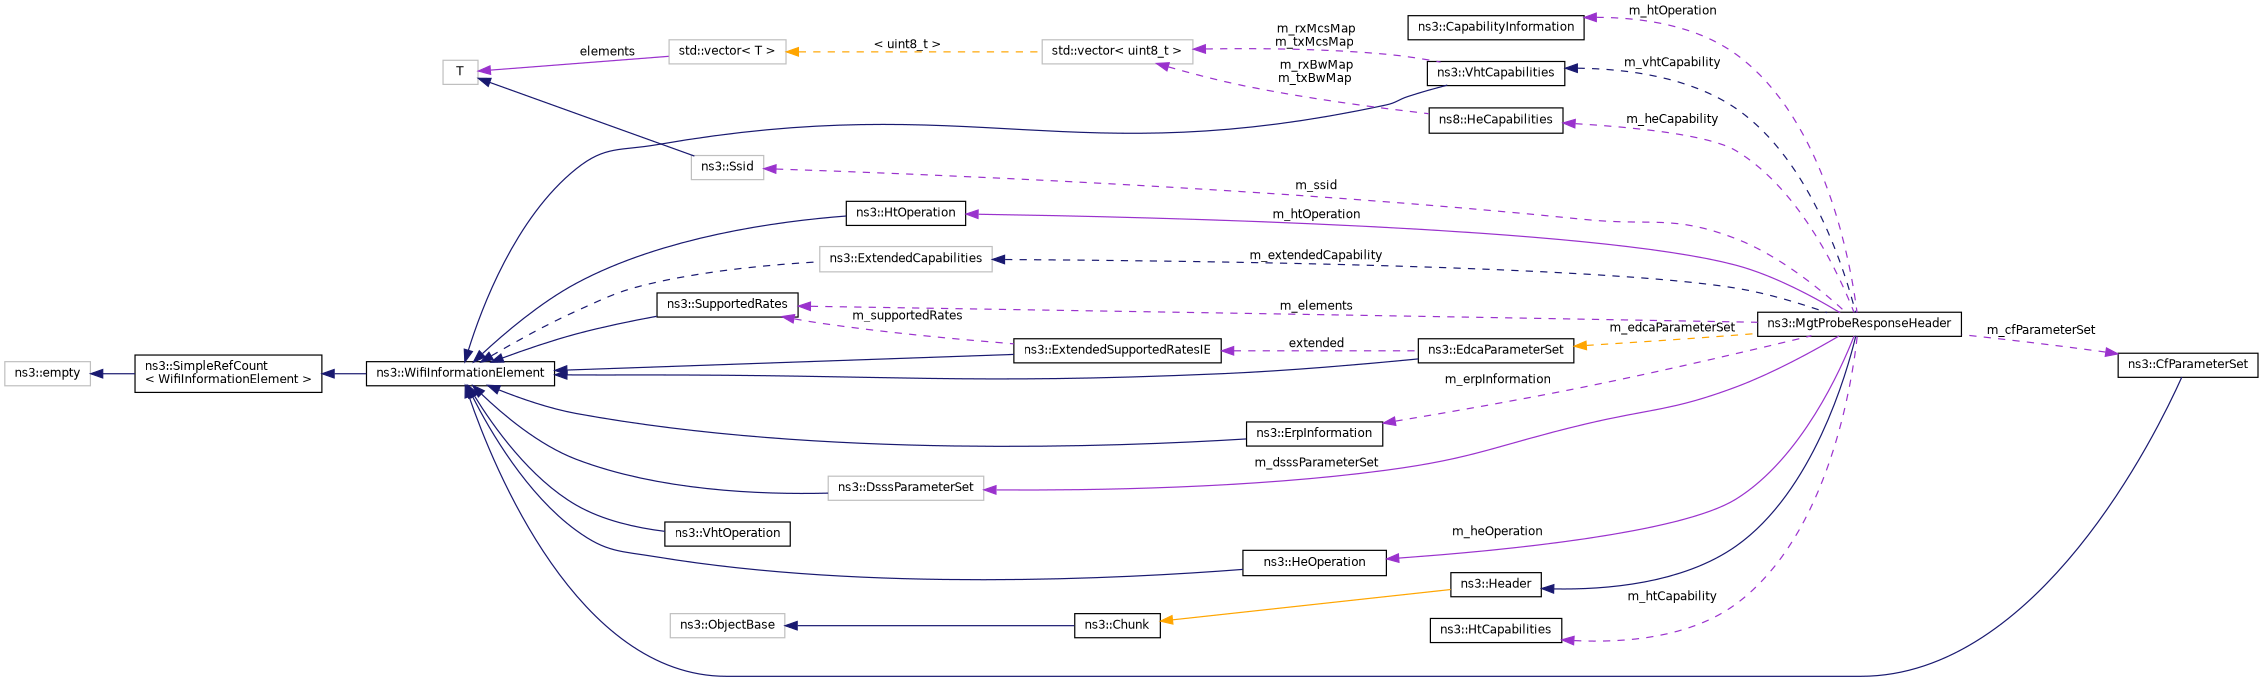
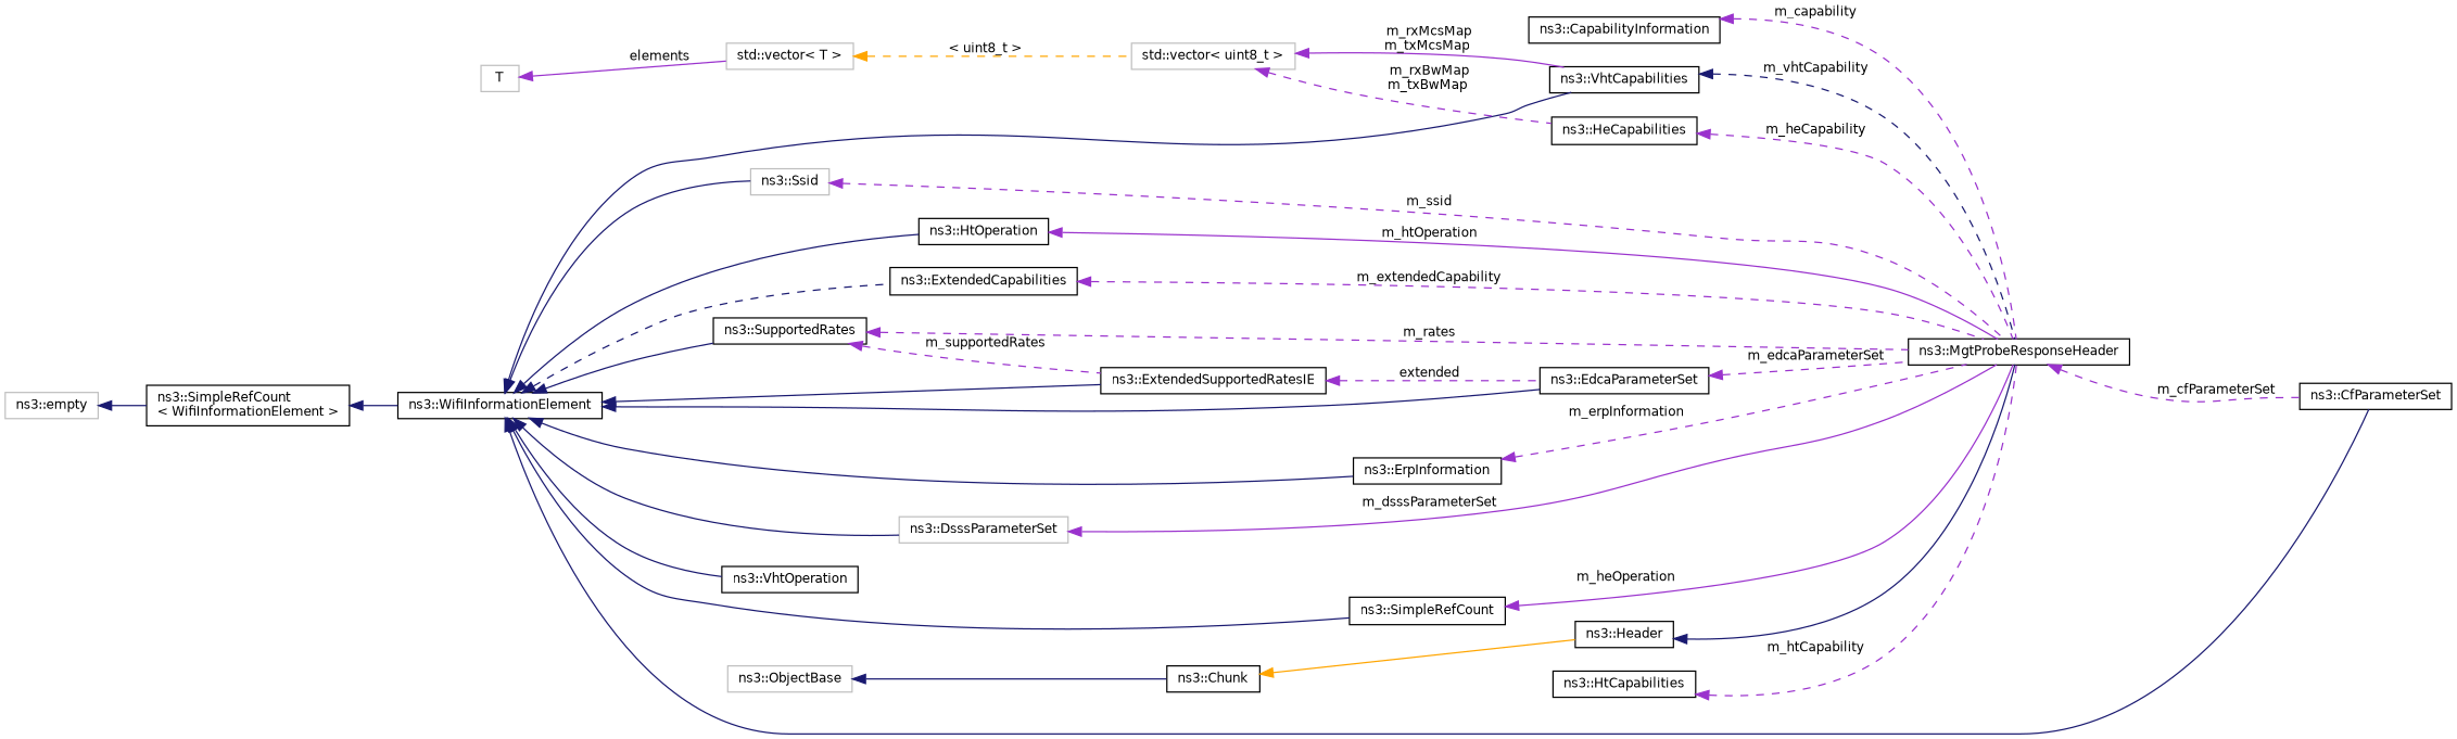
  digraph {
    rankdir=LR
    node [color=black fillcolor=white fontname=Helvetica fontsize=10 shape=record style=filled]
    edge [color=midnightblue dir=back fontname=Helvetica fontsize=10 labelfontname=Helvetica labelfontsize=10 style=solid]
    n1 [height=0.2 label="ns3::MgtProbeResponseHeader" width=0.4]
    n2 [height=0.2 label="ns3::Header" width=0.4]
    n3 [height=0.2 label="ns3::Chunk" width=0.4]
    n4 [color=grey75 height=0.2 label="ns3::ObjectBase" width=0.4]
-   n5 [color=grey75 height=0.2 label="ns3::ExtendedCapabilities" width=0.4]
+   n5 [height=0.2 label="ns3::ExtendedCapabilities" width=0.4]
    n6 [height=0.2 label="ns3::WifiInformationElement" width=0.4]
    n7 [color=grey75 height=0.2 label="ns3::Ssid" width=0.4]
    n8 [height=0.2 label="ns3::SupportedRates" width=0.4]
    n9 [height=0.2 label="ns3::ExtendedSupportedRatesIE" width=0.4]
    n10 [height=0.2 label="ns3::EdcaParameterSet" width=0.4]
    n11 [height=0.2 label="ns3::ErpInformation" width=0.4]
    n12 [color=grey75 height=0.2 label="ns3::DsssParameterSet" width=0.4]
    n13 [height=0.2 label="ns3::VhtOperation" width=0.4]
-   n14 [height=0.2 label="ns3::HeOperation" width=0.4]
+   n14 [height=0.2 label="ns3::SimpleRefCount" width=0.4]
    n15 [height=0.2 label="ns3::CfParameterSet" width=0.4]
    n16 [height=0.2 label="ns3::VhtCapabilities" width=0.4]
    n17 [height=0.2 label="ns3::HtOperation" width=0.4]
-   n18 [height=0.2 label="ns8::HeCapabilities" width=0.4]
+   n18 [height=0.2 label="ns3::HeCapabilities" width=0.4]
    n19 [height=0.2 label="ns3::HtCapabilities" width=0.4]
    n20 [height=0.2 label="ns3::SimpleRefCount\l\< WifiInformationElement \>" width=0.4]
    n21 [color=grey75 height=0.2 label="ns3::empty" width=0.4]
    n22 [height=0.2 label="ns3::CapabilityInformation" width=0.4]
    n23 [color=grey75 height=0.2 label="std::vector\< uint8_t \>" width=0.4]
    n24 [color=grey75 height=0.2 label="std::vector\< T \>" width=0.4]
    n25 [color=grey75 height=0.2 label=T width=0.4]
    n2 -> n1
    n3 -> n2 [color=orange]
    n4 -> n3
-   n5 -> n1 [label=" m_extendedCapability" style=dashed]
+   n5 -> n1 [color=darkorchid3 label=" m_extendedCapability" style=dashed]
    n6 -> n5 [style=dashed]
-   n25 -> n7
+   n6 -> n7
    n6 -> n8
    n6 -> n9
    n6 -> n10
    n6 -> n11
    n6 -> n12
    n6 -> n13
    n6 -> n14
    n6 -> n15
    n6 -> n16
    n6 -> n17
    n7 -> n1 [color=darkorchid3 label=" m_ssid" style=dashed]
-   n8 -> n1 [color=darkorchid3 label=" m_elements" style=dashed]
+   n8 -> n1 [color=darkorchid3 label=" m_rates" style=dashed]
    n8 -> n9 [color=darkorchid3 label=" m_supportedRates" style=dashed]
    n9 -> n10 [color=darkorchid3 label=" extended" style=dashed]
-   n10 -> n1 [color=orange label=" m_edcaParameterSet" style=dashed]
+   n10 -> n1 [color=darkorchid3 label=" m_edcaParameterSet" style=dashed]
    n11 -> n1 [color=darkorchid3 label=" m_erpInformation" style=dashed]
    n12 -> n1 [color=darkorchid3 label=" m_dsssParameterSet"]
    n14 -> n1 [color=darkorchid3 label=" m_heOperation"]
-   n15 -> n1 [color=darkorchid3 label=" m_cfParameterSet" style=dashed]
+   n1 -> n15 [color=darkorchid3 label=" m_cfParameterSet" style=dashed]
    n16 -> n1 [label=" m_vhtCapability" style=dashed]
    n17 -> n1 [color=darkorchid3 label=" m_htOperation"]
    n18 -> n1 [color=darkorchid3 label=" m_heCapability" style=dashed]
    n19 -> n1 [color=darkorchid3 label=" m_htCapability" style=dashed]
    n20 -> n6
    n21 -> n20
-   n22 -> n1 [color=darkorchid3 label=" m_htOperation" style=dashed]
-   n23 -> n16 [color=darkorchid3 label=" m_rxMcsMap\nm_txMcsMap" style=dashed]
+   n22 -> n1 [color=darkorchid3 label=" m_capability" style=dashed]
+   n23 -> n16 [color=darkorchid3 label=" m_rxMcsMap\nm_txMcsMap"]
    n23 -> n18 [color=darkorchid3 label=" m_rxBwMap\nm_txBwMap" style=dashed]
    n24 -> n23 [color=orange label=" \< uint8_t \>" style=dashed]
    n25 -> n24 [color=darkorchid3 label=" elements"]
  }
